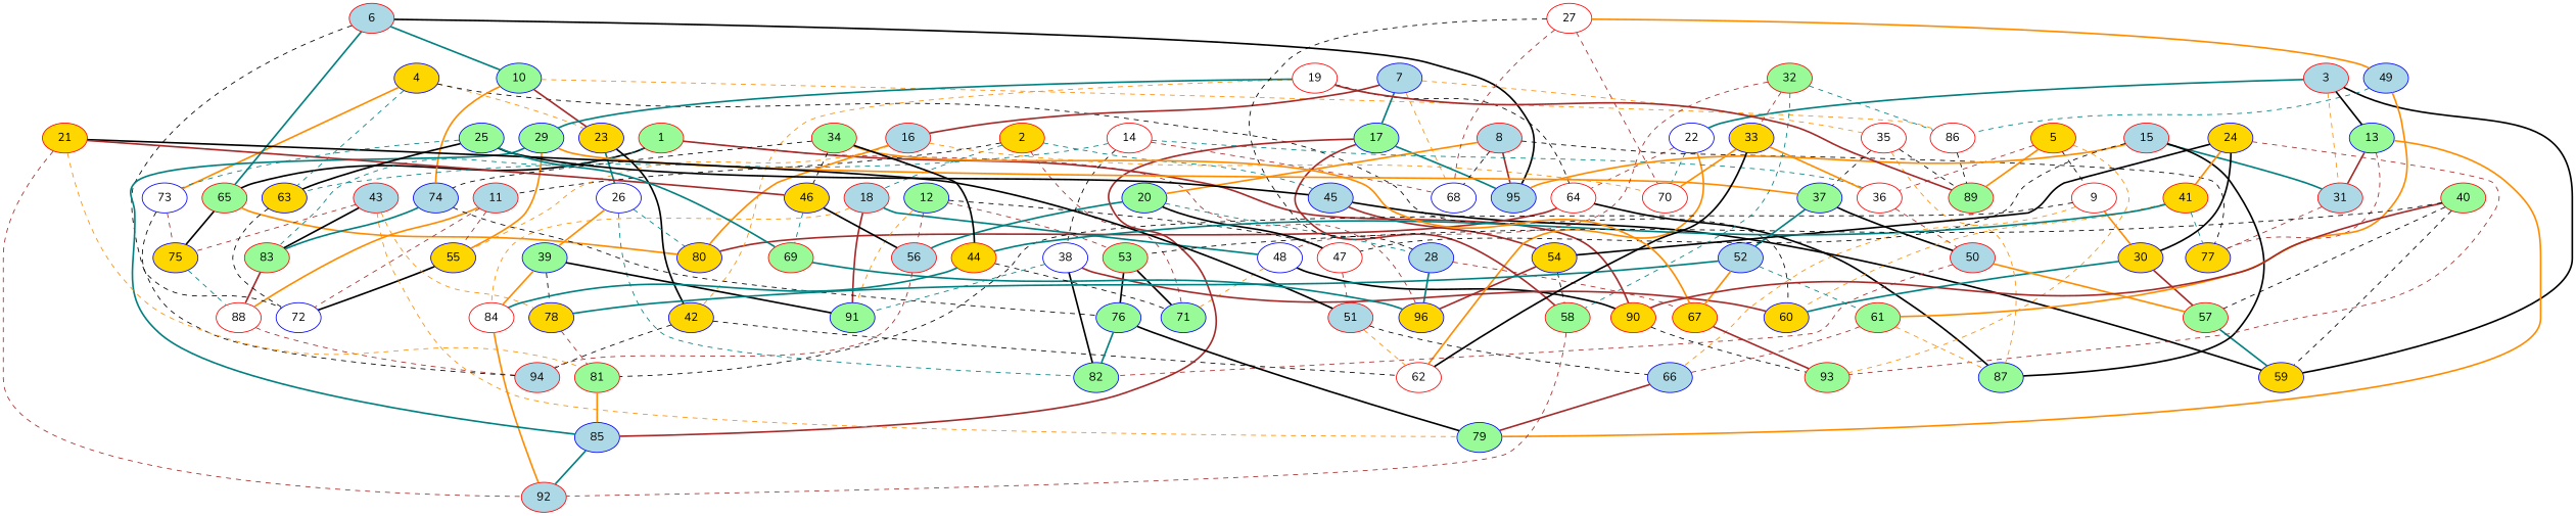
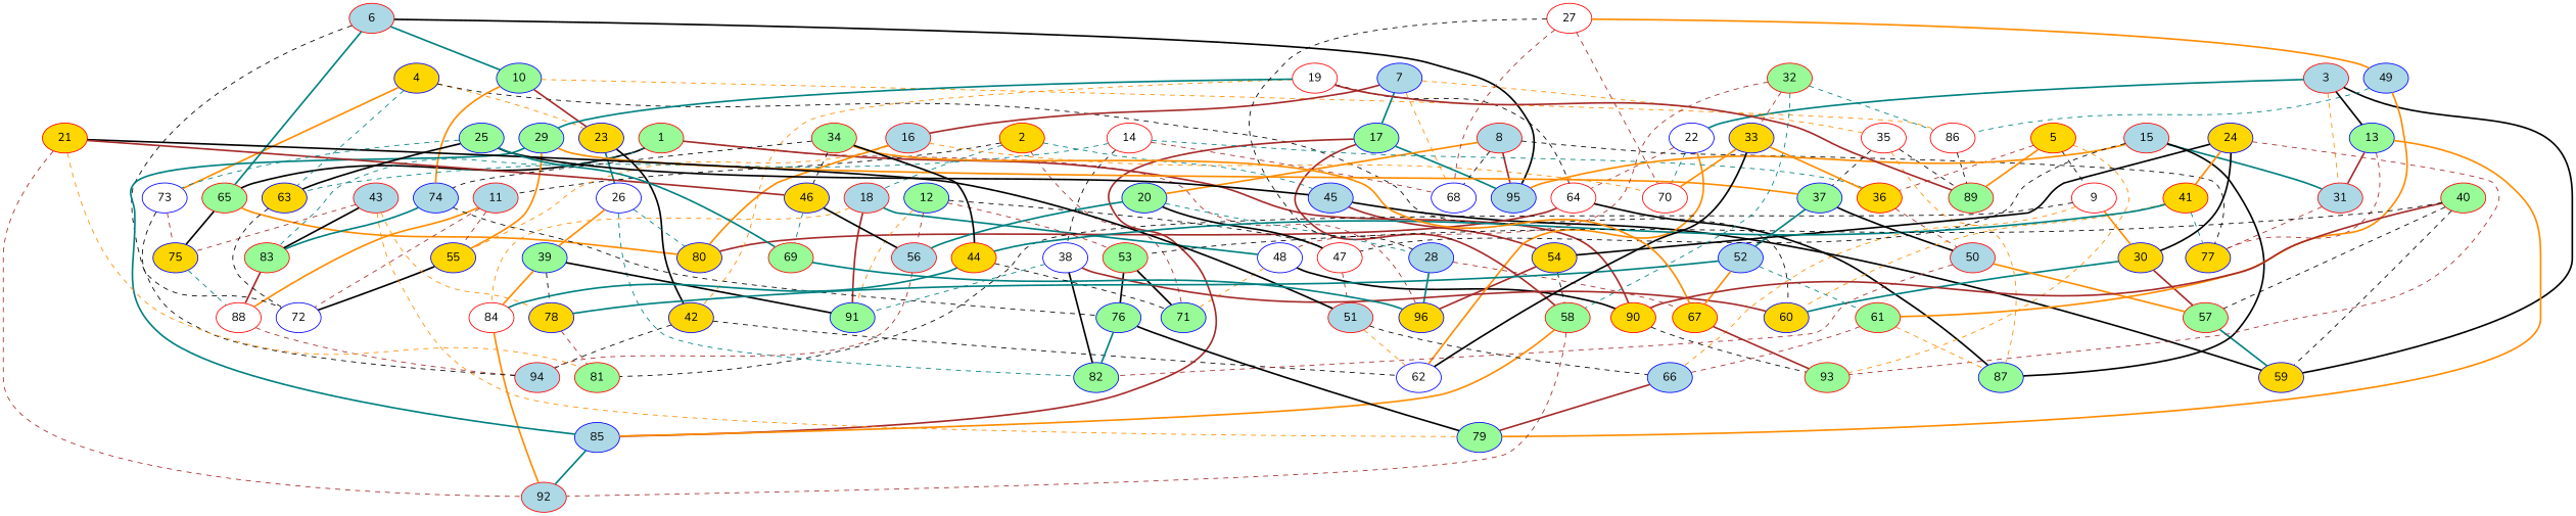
  graph {
    fontname=Nunito
    node [color=blue fillcolor=palegreen fontname=Nunito style=filled]
    edge [color=black fontname=Nunito style=dashed]
    1 [color=red]
    65 [color=red]
    83 [color=red]
    90 [color=red fillcolor=gold]
    96 [fillcolor=gold]
    80 [fillcolor=gold]
    75 [fillcolor=gold]
    88 [color=red fillcolor=white]
    93 [color=red]
    2 [color=red fillcolor=gold]
    11 [color=red fillcolor=lightblue]
    18 [color=red fillcolor=lightblue]
    45 [fillcolor=lightblue]
    71
    72 [fillcolor=white]
    55 [fillcolor=gold]
    91
    48 [fillcolor=white]
    84 [color=red fillcolor=white]
    59 [fillcolor=gold]
    54 [fillcolor=gold]
    3 [color=red fillcolor=lightblue]
    13
    22 [fillcolor=white]
    31 [color=red fillcolor=lightblue]
    77 [fillcolor=gold]
    79
    70 [color=red fillcolor=white]
    64 [color=red fillcolor=white]
-   62 [color=red fillcolor=white]
+   62 [fillcolor=white]
    4 [fillcolor=gold]
    23 [fillcolor=gold]
    60 [fillcolor=gold]
    63 [fillcolor=gold]
    73 [fillcolor=white]
    42 [fillcolor=gold]
    26 [fillcolor=white]
    94 [color=red fillcolor=lightblue]
    5 [color=red fillcolor=gold]
    9 [color=red fillcolor=white]
-   36 [color=red fillcolor=white]
+   36 [color=red fillcolor=gold]
    89 [color=red]
    30 [fillcolor=gold]
    66 [fillcolor=lightblue]
    81 [color=red]
    50 [color=red fillcolor=lightblue]
    6 [color=red fillcolor=lightblue]
    10
    95 [fillcolor=lightblue]
    74 [fillcolor=lightblue]
    86 [color=red fillcolor=white]
    7 [fillcolor=lightblue]
    16 [color=red fillcolor=lightblue]
    17
    35 [color=red fillcolor=white]
    68 [fillcolor=white]
    58 [color=red]
    85 [fillcolor=lightblue]
    87
    37
    8 [color=red fillcolor=lightblue]
    20
    47 [color=red fillcolor=white]
    56 [color=red fillcolor=lightblue]
    28 [fillcolor=lightblue]
    57 [color=red]
    76
    12
    53 [color=red]
    51 [color=red fillcolor=lightblue]
    14 [color=red fillcolor=white]
    38 [fillcolor=white]
    82
    15 [color=red fillcolor=lightblue]
    92 [color=red fillcolor=lightblue]
    19 [color=red fillcolor=white]
    29
    67 [color=red fillcolor=gold]
    21 [color=red fillcolor=gold]
    46 [fillcolor=gold]
    69 [color=red]
    39
    24 [fillcolor=gold]
    41 [color=red fillcolor=gold]
    44 [color=red fillcolor=gold]
    25
    78 [fillcolor=gold]
    27 [color=red fillcolor=white]
    49 [fillcolor=lightblue]
    61 [color=red]
    52 [fillcolor=lightblue]
    32 [color=red]
    33 [fillcolor=gold]
    34 [color=red]
    40 [color=red]
    43 [color=red fillcolor=lightblue]
    1 -- 65 [style=bold]
    1 -- 83 [color=teal]
    1 -- 90 [color=brown style=bold]
    1 -- 96 [color=brown]
    65 -- 80 [color=darkorange style=bold]
    65 -- 75 [style=bold]
    83 -- 88 [color=brown style=bold]
    90 -- 93
    75 -- 88 [color=teal]
    88 -- 94 [color=brown]
    2 -- 11
    2 -- 18 [color=teal]
    2 -- 45 [color=teal]
    2 -- 71 [color=brown]
    11 -- 88 [color=darkorange style=bold]
    11 -- 72 [color=brown]
    11 -- 55 [color=brown]
    18 -- 91 [color=brown style=bold]
    18 -- 48 [color=teal style=bold]
    18 -- 84 [color=darkorange]
    45 -- 59 [style=bold]
    45 -- 54 [color=brown style=bold]
    55 -- 72 [style=bold]
    48 -- 90 [style=bold]
    48 -- 71 [color=darkorange]
    84 -- 92 [color=darkorange style=bold]
    54 -- 96 [color=brown style=bold]
    54 -- 58
    3 -- 59 [style=bold]
    3 -- 13 [style=bold]
    3 -- 22 [color=teal style=bold]
    3 -- 31 [color=darkorange]
    13 -- 31 [color=brown style=bold]
    13 -- 77 [color=brown]
    13 -- 79 [color=darkorange style=bold]
    22 -- 70 [color=teal]
    22 -- 64 [color=brown]
    22 -- 62 [color=darkorange style=bold]
    31 -- 77 [color=brown]
    64 -- 80 [color=brown style=bold]
    64 -- 87 [style=bold]
    4 -- 23 [color=darkorange]
    4 -- 60
    4 -- 63 [color=teal]
    4 -- 73 [color=darkorange style=bold]
    23 -- 42 [style=bold]
    23 -- 26 [color=teal style=bold]
    63 -- 72
    73 -- 75 [color=brown]
    73 -- 94
    42 -- 62
    42 -- 94
    26 -- 80 [color=teal]
    26 -- 82 [color=teal]
    26 -- 39 [color=darkorange style=bold]
    5 -- 93 [color=darkorange]
    5 -- 9
    5 -- 36 [color=brown]
    5 -- 89 [color=darkorange style=bold]
    9 -- 30 [color=darkorange style=bold]
    9 -- 66 [color=darkorange]
    9 -- 81
    36 -- 50 [color=brown]
    30 -- 60 [color=teal style=bold]
    30 -- 57 [color=brown style=bold]
    66 -- 79 [color=brown style=bold]
-   81 -- 85 [color=darkorange style=bold]
+   58 -- 85 [color=darkorange style=bold]
    50 -- 57 [color=darkorange style=bold]
    50 -- 82 [color=brown]
    6 -- 65 [color=teal style=bold]
    6 -- 72
    6 -- 10 [color=teal style=bold]
    6 -- 95 [style=bold]
    10 -- 23 [color=brown style=bold]
    10 -- 74 [color=darkorange style=bold]
    10 -- 86 [color=darkorange]
    74 -- 83 [color=teal style=bold]
    74 -- 76
    86 -- 89
    7 -- 16 [color=brown style=bold]
    7 -- 17 [color=teal style=bold]
    7 -- 35 [color=darkorange]
    7 -- 68 [color=darkorange]
    16 -- 80 [color=darkorange style=bold]
    16 -- 55 [color=darkorange]
    16 -- 70 [color=darkorange]
    17 -- 95 [color=teal style=bold]
    17 -- 58 [color=brown style=bold]
    17 -- 85 [color=brown style=bold]
    35 -- 89
    35 -- 87 [color=darkorange]
    35 -- 37
    58 -- 92 [color=brown]
    85 -- 92 [color=teal style=bold]
    37 -- 50 [style=bold]
    37 -- 52 [color=teal style=bold]
    8 -- 77
    8 -- 95 [color=brown style=bold]
    8 -- 68
    8 -- 20 [color=darkorange style=bold]
    20 -- 47 [style=bold]
    20 -- 56 [color=teal style=bold]
    20 -- 28 [color=teal]
    47 -- 51 [color=brown]
    56 -- 94 [color=brown]
    28 -- 96 [color=teal style=bold]
    28 -- 67 [color=brown]
    57 -- 59 [color=teal style=bold]
    76 -- 79 [style=bold]
    76 -- 82 [color=teal style=bold]
    12 -- 91 [color=darkorange]
    12 -- 47
    12 -- 56 [color=brown]
    12 -- 53 [color=brown]
    53 -- 71 [style=bold]
    53 -- 76 [style=bold]
    51 -- 62 [color=darkorange]
    51 -- 66
    14 -- 63 [color=teal]
    14 -- 36 [color=teal]
    14 -- 68 [color=brown]
    14 -- 38
    38 -- 91 [color=teal]
    38 -- 60 [color=brown style=bold]
    38 -- 82 [style=bold]
    15 -- 31 [color=teal style=bold]
    15 -- 95 [color=darkorange style=bold]
    15 -- 87 [style=bold]
    15 -- 47
    19 -- 64
    19 -- 42 [color=darkorange]
    19 -- 89 [color=brown style=bold]
    19 -- 29 [color=teal style=bold]
    29 -- 55 [color=darkorange style=bold]
    29 -- 85 [color=teal style=bold]
    29 -- 37 [color=darkorange style=bold]
    67 -- 93 [color=brown style=bold]
    21 -- 81 [color=darkorange]
    21 -- 51 [style=bold]
    21 -- 92 [color=brown]
    21 -- 46 [color=brown style=bold]
    46 -- 56 [style=bold]
    46 -- 69 [color=teal]
    69 -- 96 [color=teal style=bold]
    39 -- 91 [style=bold]
    39 -- 84 [color=darkorange style=bold]
    39 -- 78
    24 -- 93 [color=brown]
    24 -- 54 [style=bold]
    24 -- 30 [style=bold]
    24 -- 41 [color=darkorange style=bold]
    41 -- 77 [color=teal]
    41 -- 60 [color=darkorange]
    41 -- 44 [color=teal style=bold]
    44 -- 71
    44 -- 84 [color=teal style=bold]
    25 -- 45 [style=bold]
    25 -- 63 [style=bold]
    25 -- 73 [color=teal]
    25 -- 69 [color=teal style=bold]
    78 -- 81 [color=brown]
    27 -- 70 [color=brown]
    27 -- 68 [color=brown]
    27 -- 28
    27 -- 49 [color=darkorange style=bold]
    49 -- 86 [color=teal]
    49 -- 61 [color=darkorange style=bold]
    61 -- 66 [color=brown]
    61 -- 87 [color=darkorange]
    52 -- 67 [color=darkorange style=bold]
    52 -- 78 [color=teal style=bold]
    52 -- 61 [color=teal]
    32 -- 48 [color=brown]
    32 -- 86 [color=teal]
    32 -- 58 [color=teal]
    32 -- 33 [color=brown]
    33 -- 70 [color=darkorange style=bold]
    33 -- 62 [style=bold]
    33 -- 36 [color=darkorange style=bold]
    34 -- 74
    34 -- 67 [color=darkorange style=bold]
    34 -- 46
    34 -- 44 [style=bold]
    40 -- 90 [color=brown style=bold]
    40 -- 59
    40 -- 57
    40 -- 53
    43 -- 83 [style=bold]
    43 -- 75 [color=brown]
    43 -- 79 [color=darkorange]
    43 -- 78 [color=darkorange]
  }
